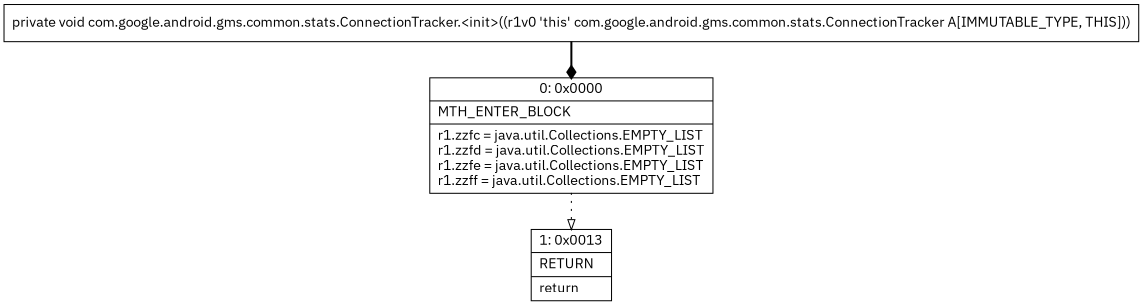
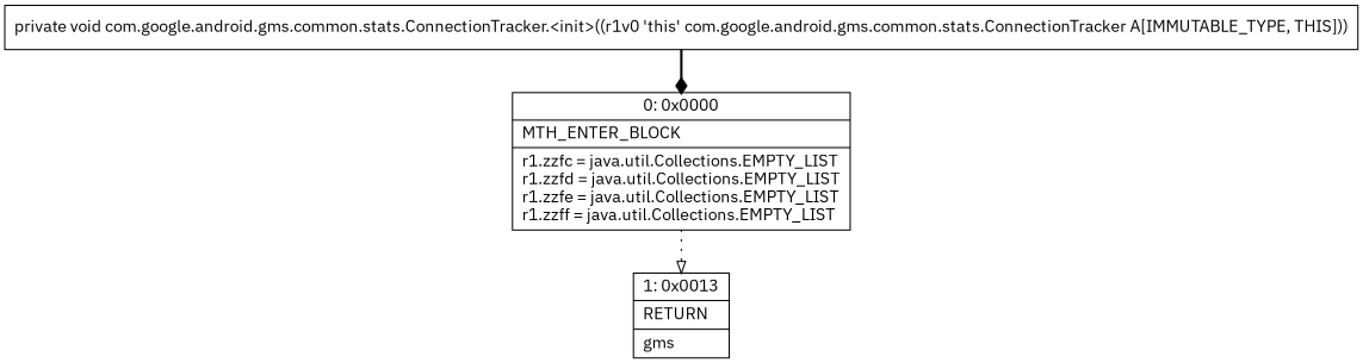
  digraph {
    fontname="IBM Plex Sans"
    node [shape=record fontname="IBM Plex Sans"]
    edge [fontname="IBM Plex Sans"]
    n1 [label="{0\:\ 0x0000|MTH_ENTER_BLOCK\l|r1.zzfc = java.util.Collections.EMPTY_LIST\lr1.zzfd = java.util.Collections.EMPTY_LIST\lr1.zzfe = java.util.Collections.EMPTY_LIST\lr1.zzff = java.util.Collections.EMPTY_LIST\l}"]
-   n2 [label="{1\:\ 0x0013|RETURN\l|return\l}"]
+   n2 [label="{1\:\ 0x0013|RETURN\l|gms\l}"]
    n3 [label="{private void com.google.android.gms.common.stats.ConnectionTracker.\<init\>((r1v0 'this' com.google.android.gms.common.stats.ConnectionTracker A[IMMUTABLE_TYPE, THIS])) }"]
    n1 -> n2 [style=dotted arrowhead=onormal]
    n3 -> n1 [style=bold arrowhead=diamond]
  }
